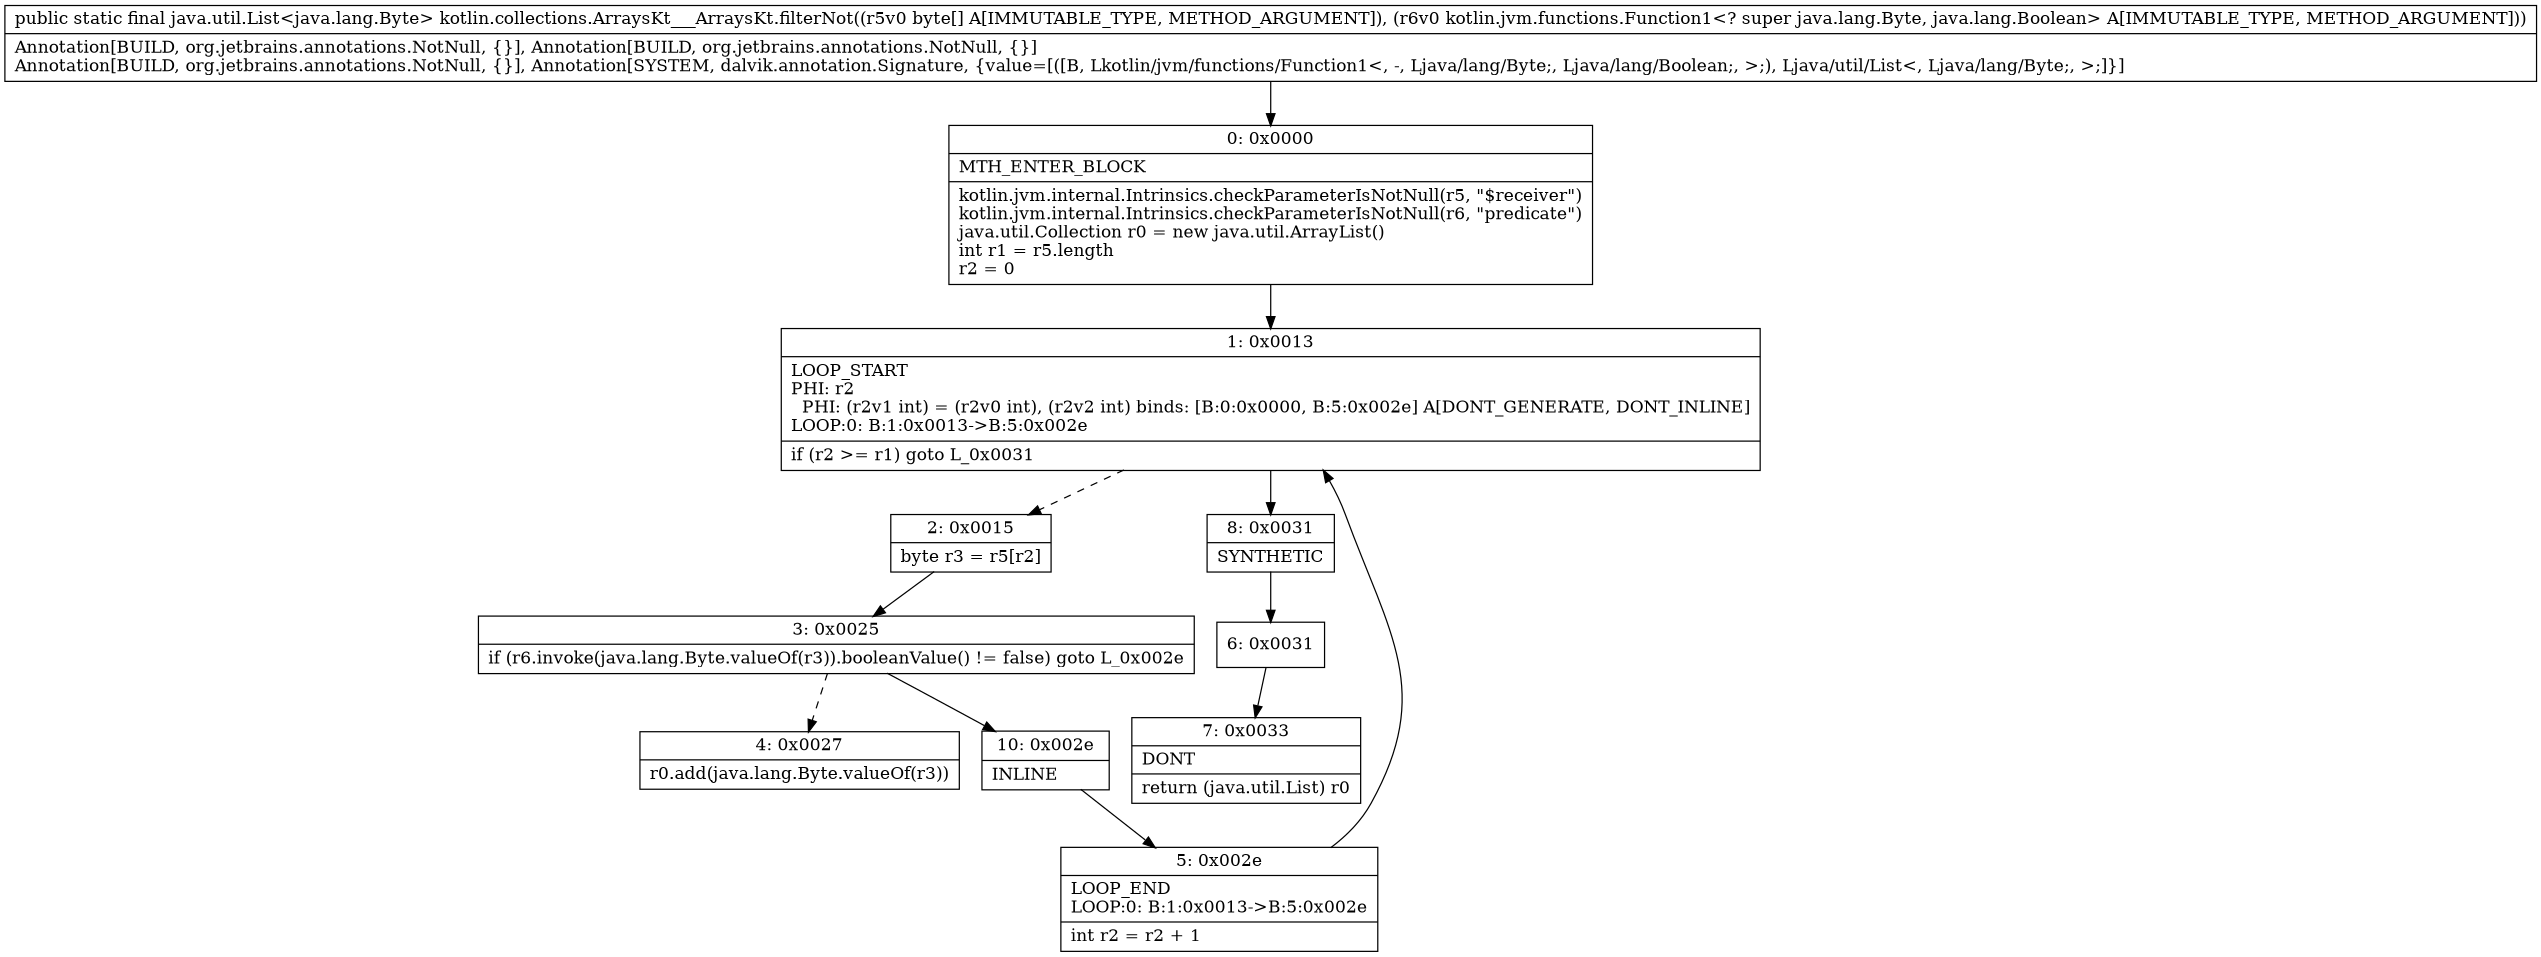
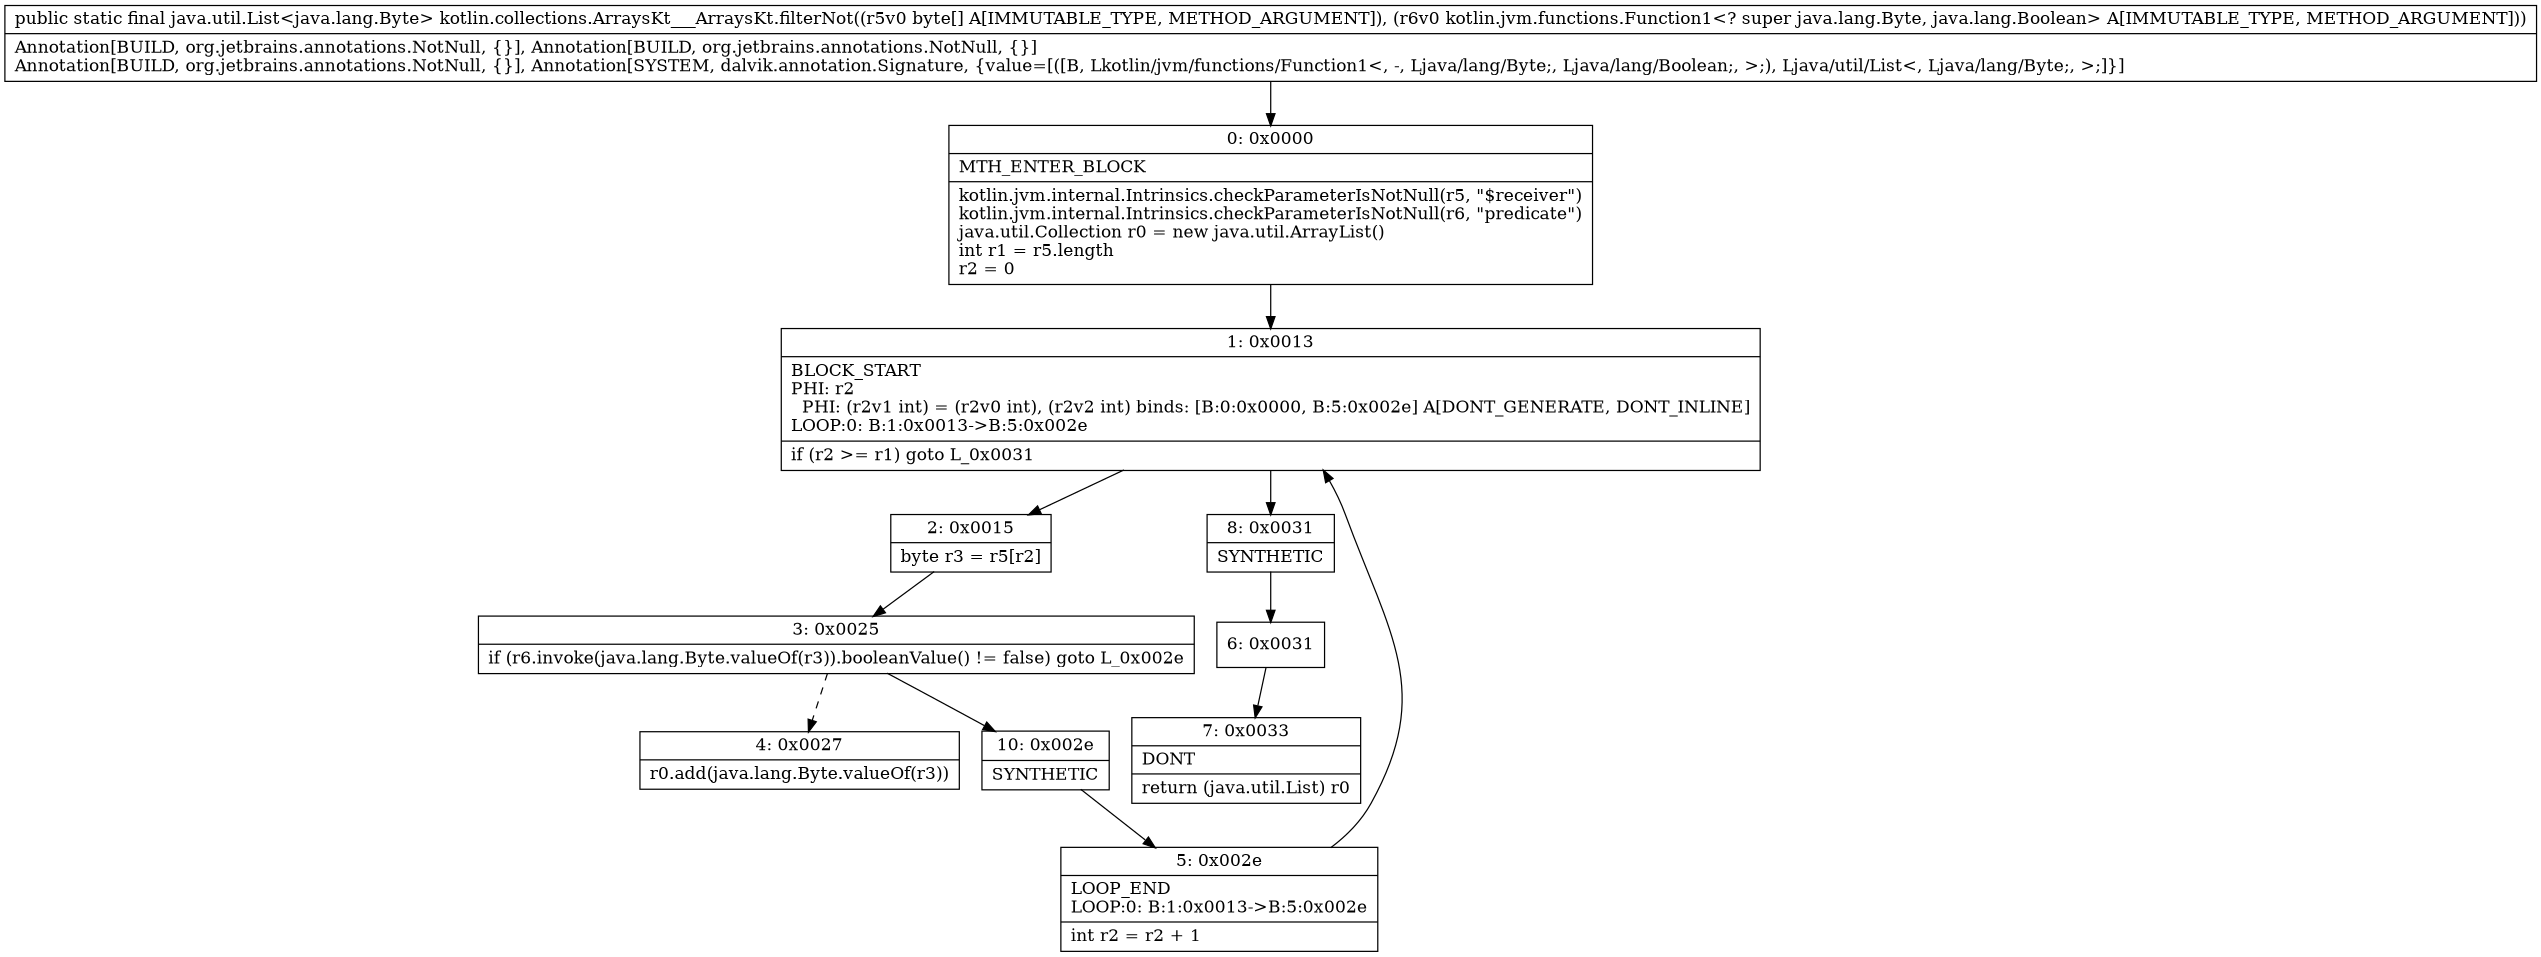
  digraph {
    node [shape=record]
    n1 [label="{0\:\ 0x0000|MTH_ENTER_BLOCK\l|kotlin.jvm.internal.Intrinsics.checkParameterIsNotNull(r5, \"$receiver\")\lkotlin.jvm.internal.Intrinsics.checkParameterIsNotNull(r6, \"predicate\")\ljava.util.Collection r0 = new java.util.ArrayList()\lint r1 = r5.length\lr2 = 0\l}"]
-   n2 [label="{1\:\ 0x0013|LOOP_START\lPHI: r2 \l  PHI: (r2v1 int) = (r2v0 int), (r2v2 int) binds: [B:0:0x0000, B:5:0x002e] A[DONT_GENERATE, DONT_INLINE]\lLOOP:0: B:1:0x0013\-\>B:5:0x002e\l|if (r2 \>= r1) goto L_0x0031\l}"]
+   n2 [label="{1\:\ 0x0013|BLOCK_START\lPHI: r2 \l  PHI: (r2v1 int) = (r2v0 int), (r2v2 int) binds: [B:0:0x0000, B:5:0x002e] A[DONT_GENERATE, DONT_INLINE]\lLOOP:0: B:1:0x0013\-\>B:5:0x002e\l|if (r2 \>= r1) goto L_0x0031\l}"]
    n3 [label="{2\:\ 0x0015|byte r3 = r5[r2]\l}"]
    n4 [label="{8\:\ 0x0031|SYNTHETIC\l}"]
    n5 [label="{3\:\ 0x0025|if (r6.invoke(java.lang.Byte.valueOf(r3)).booleanValue() != false) goto L_0x002e\l}"]
    n6 [label="{6\:\ 0x0031}"]
    n7 [label="{4\:\ 0x0027|r0.add(java.lang.Byte.valueOf(r3))\l}"]
-   n8 [label="{10\:\ 0x002e|INLINE\l}"]
+   n8 [label="{10\:\ 0x002e|SYNTHETIC\l}"]
    n9 [label="{5\:\ 0x002e|LOOP_END\lLOOP:0: B:1:0x0013\-\>B:5:0x002e\l|int r2 = r2 + 1\l}"]
    n10 [label="{7\:\ 0x0033|DONT\l|return (java.util.List) r0\l}"]
    n11 [label="{public static final java.util.List\<java.lang.Byte\> kotlin.collections.ArraysKt___ArraysKt.filterNot((r5v0 byte[] A[IMMUTABLE_TYPE, METHOD_ARGUMENT]), (r6v0 kotlin.jvm.functions.Function1\<? super java.lang.Byte, java.lang.Boolean\> A[IMMUTABLE_TYPE, METHOD_ARGUMENT]))  | Annotation[BUILD, org.jetbrains.annotations.NotNull, \{\}], Annotation[BUILD, org.jetbrains.annotations.NotNull, \{\}]\lAnnotation[BUILD, org.jetbrains.annotations.NotNull, \{\}], Annotation[SYSTEM, dalvik.annotation.Signature, \{value=[([B, Lkotlin\/jvm\/functions\/Function1\<, \-, Ljava\/lang\/Byte;, Ljava\/lang\/Boolean;, \>;), Ljava\/util\/List\<, Ljava\/lang\/Byte;, \>;]\}]\l}"]
    n1 -> n2
-   n2 -> n3 [style=dashed]
+   n2 -> n3 [style=solid]
    n2 -> n4
    n3 -> n5
    n4 -> n6
    n5 -> n7 [style=dashed]
    n5 -> n8
    n6 -> n10
    n8 -> n9
    n9 -> n2
    n11 -> n1
  }
